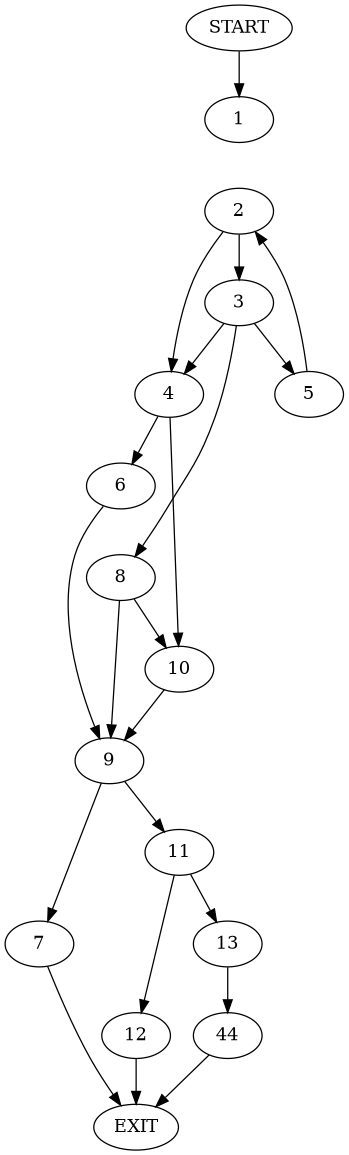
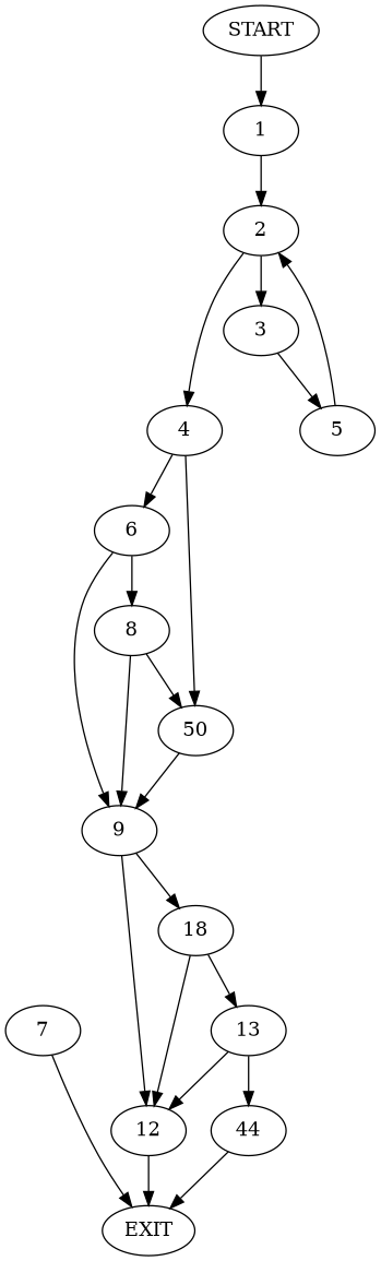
  digraph {
    n1 [label=START]
    1
    2
    n4 [label=EXIT]
    3
    4
    5
    6
-   10
+   10 [label=50]
    8
    9
    7
-   11
+   11 [label=18]
    12
    13
    n16 [label=44]
    n1 -> 1
+   1 -> 2
    2 -> 3
    2 -> 4
-   3 -> 4
    3 -> 5
    4 -> 6
    4 -> 10
    5 -> 2
-   3 -> 8
+   6 -> 8
    6 -> 9
    10 -> 9
    8 -> 10
    8 -> 9
    9 -> 11
-   9 -> 7
+   9 -> 12
    7 -> n4
    11 -> 12
    11 -> 13
    12 -> n4
+   13 -> 12
    13 -> n16
    n16 -> n4
  }
